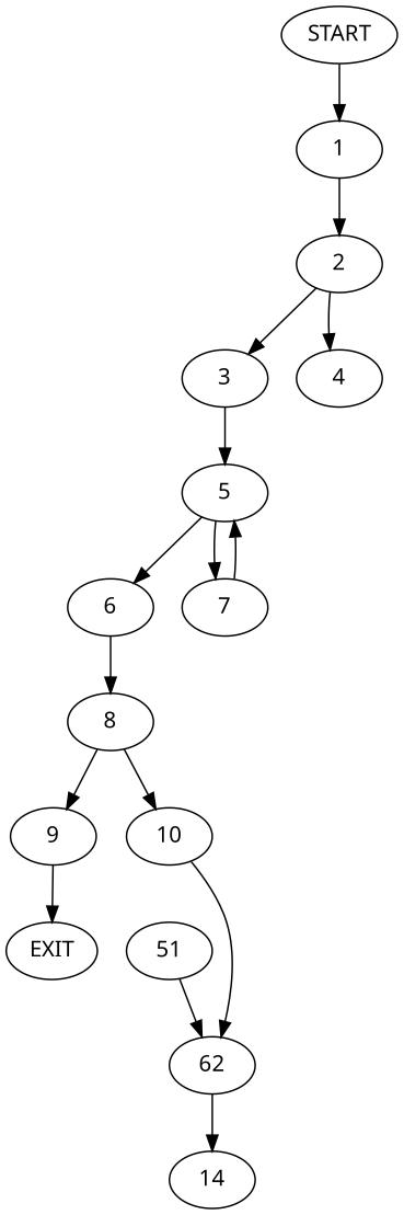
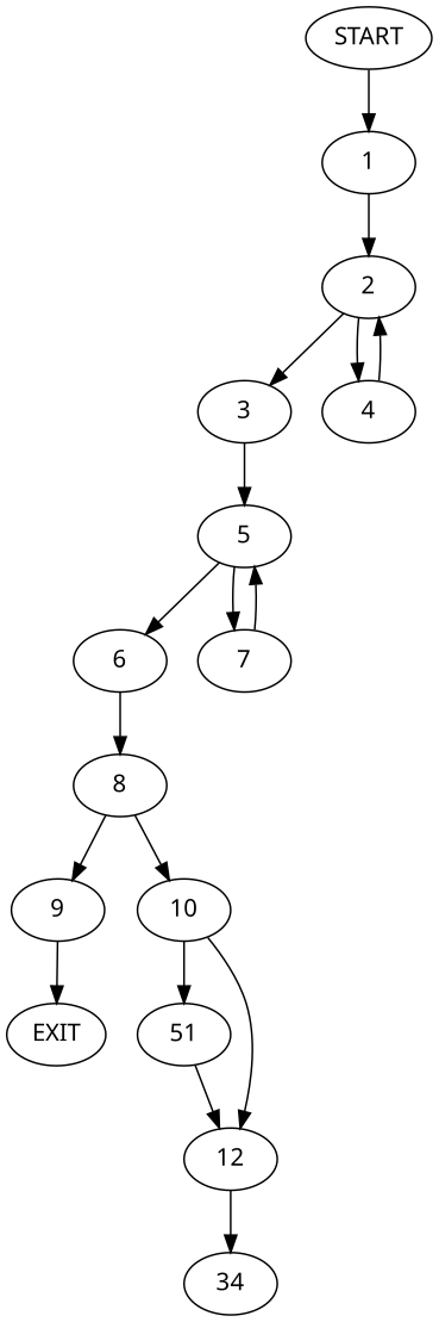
  digraph {
    fontname="Noto Sans"
    node [fontname="Noto Sans"]
    edge [fontname="Noto Sans"]
    n1 [label=START]
    1
    2
    n4 [label=EXIT]
    3
    4
    5
    6
    7
    8
    9
    10
    n13 [label=51]
-   12 [label=62]
-   14
+   12
+   14 [label=34]
    n1 -> 1
    1 -> 2
    2 -> 3
    2 -> 4
    3 -> 5
+   4 -> 2
    5 -> 6
    5 -> 7
    6 -> 8
    7 -> 5
    8 -> 9
    8 -> 10
    9 -> n4
+   10 -> n13
    10 -> 12
    n13 -> 12
    12 -> 14
  }
